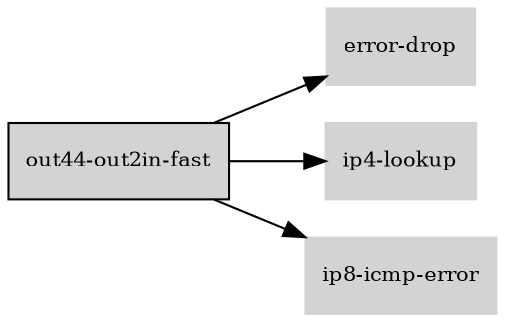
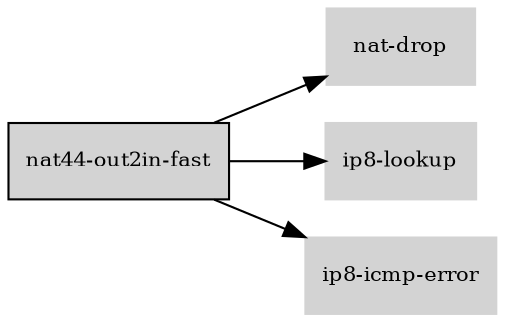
  digraph {
    rankdir=LR
    node [color=lightgray fillcolor=lightgray fontcolor=black fontsize=10 shape=box style=filled]
    edge [fontsize=8]
-   "nat44-out2in-fast" [color=black label="out44-out2in-fast"]
-   "error-drop"
-   "ip4-lookup"
+   "nat44-out2in-fast" [color=black]
+   "error-drop" [label="nat-drop"]
+   "ip4-lookup" [label="ip8-lookup"]
    n4 [label="ip8-icmp-error"]
    "nat44-out2in-fast" -> "error-drop"
    "nat44-out2in-fast" -> "ip4-lookup"
    "nat44-out2in-fast" -> n4
  }
